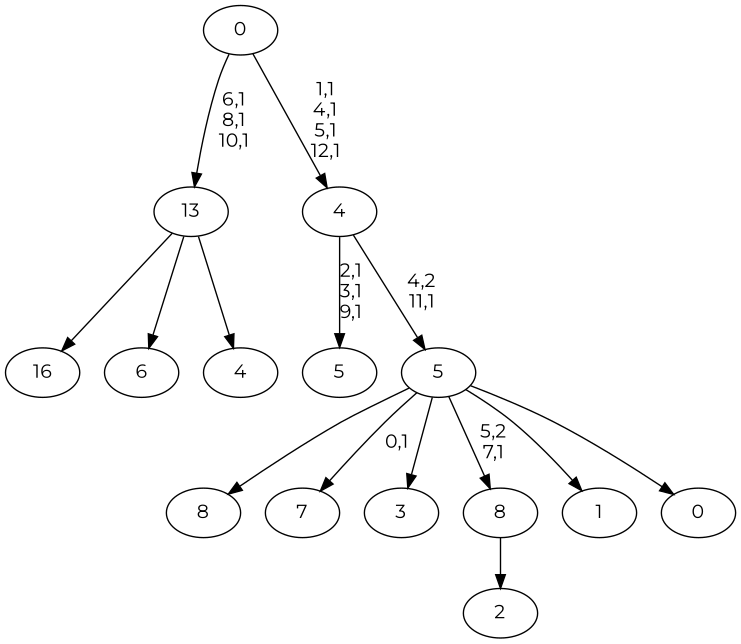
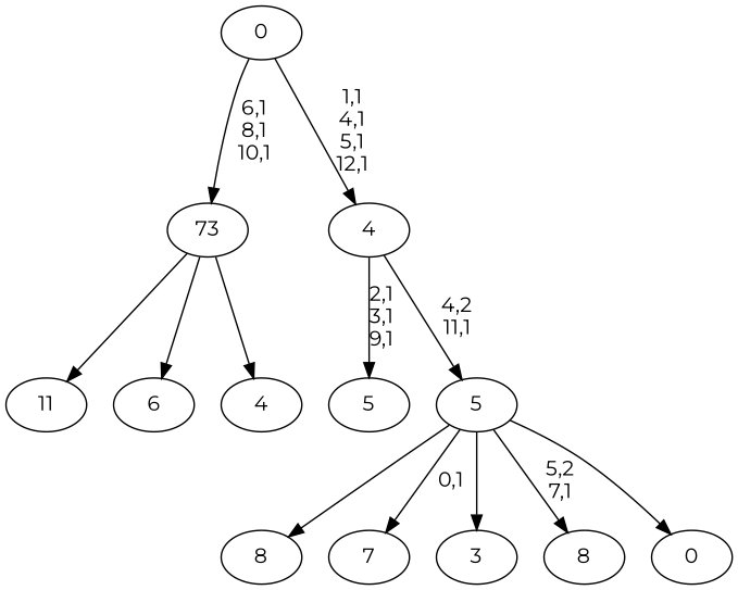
  digraph {
    fontname=Montserrat
    node [fontname=Montserrat]
    edge [fontname=Montserrat]
-   n1 [label=16]
+   n1 [label=11]
    n2 [label=8]
    n3 [label=7]
    n4 [label=6]
    n5 [label=5]
    n6 [label=4]
-   13
+   13 [label=73]
    n8 [label=3]
-   n9 [label=2]
    8
-   n11 [label=1]
    n12 [label=0]
    5
    4
    0
    13 -> n1
    13 -> n4
    13 -> n6
-   8 -> n9
    5 -> n2
    5 -> n3 [label="0,1"]
    5 -> n8
    5 -> 8 [label="5,2\n7,1"]
-   5 -> n11
    5 -> n12
    4 -> n5 [label="2,1\n3,1\n9,1"]
    4 -> 5 [label="4,2\n11,1"]
    0 -> 13 [label="6,1\n8,1\n10,1"]
    0 -> 4 [label="1,1\n4,1\n5,1\n12,1"]
  }
